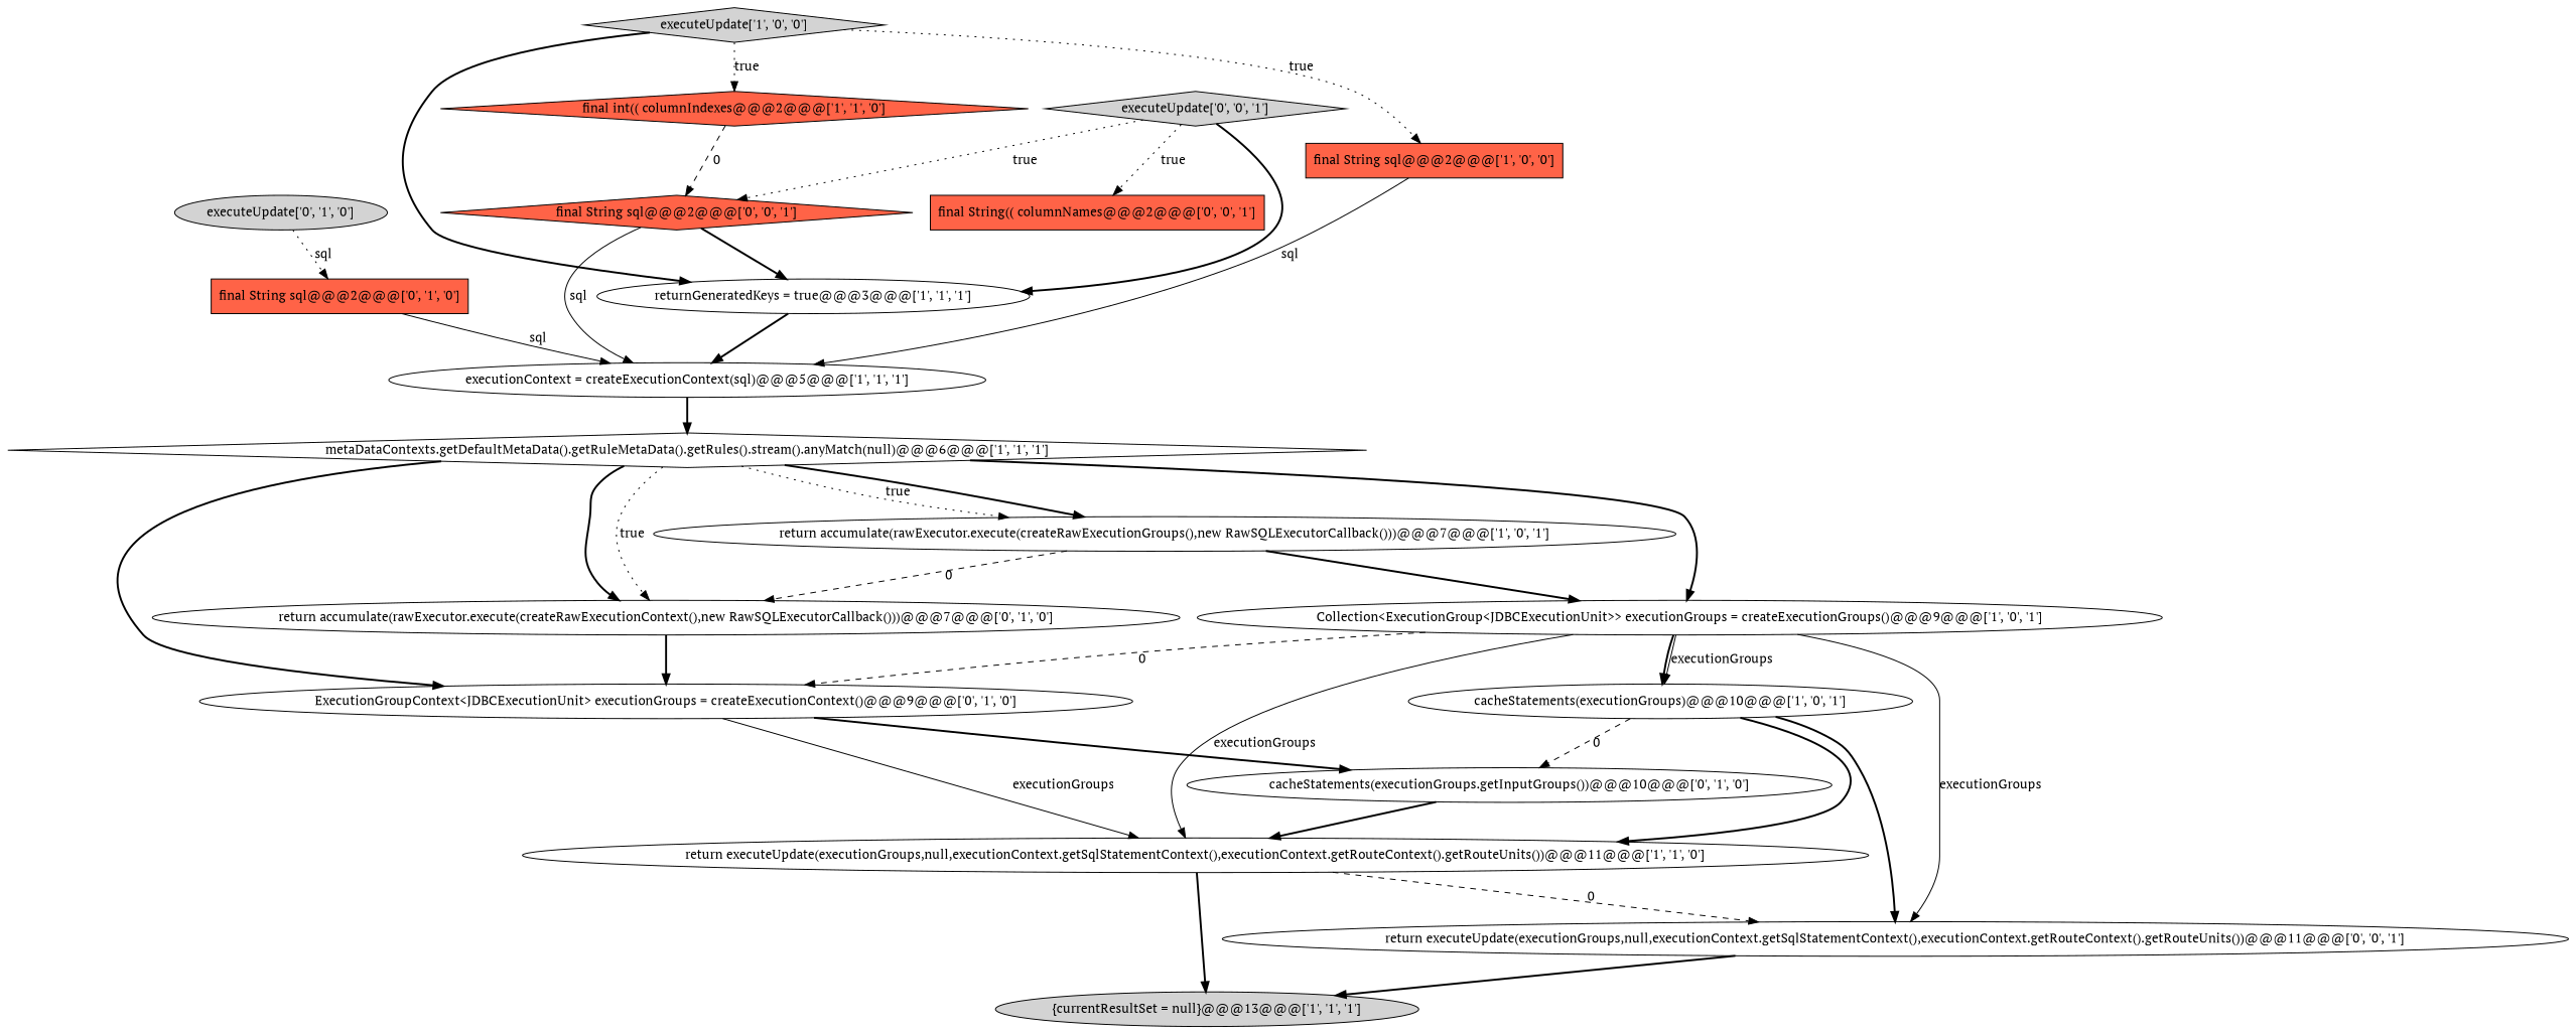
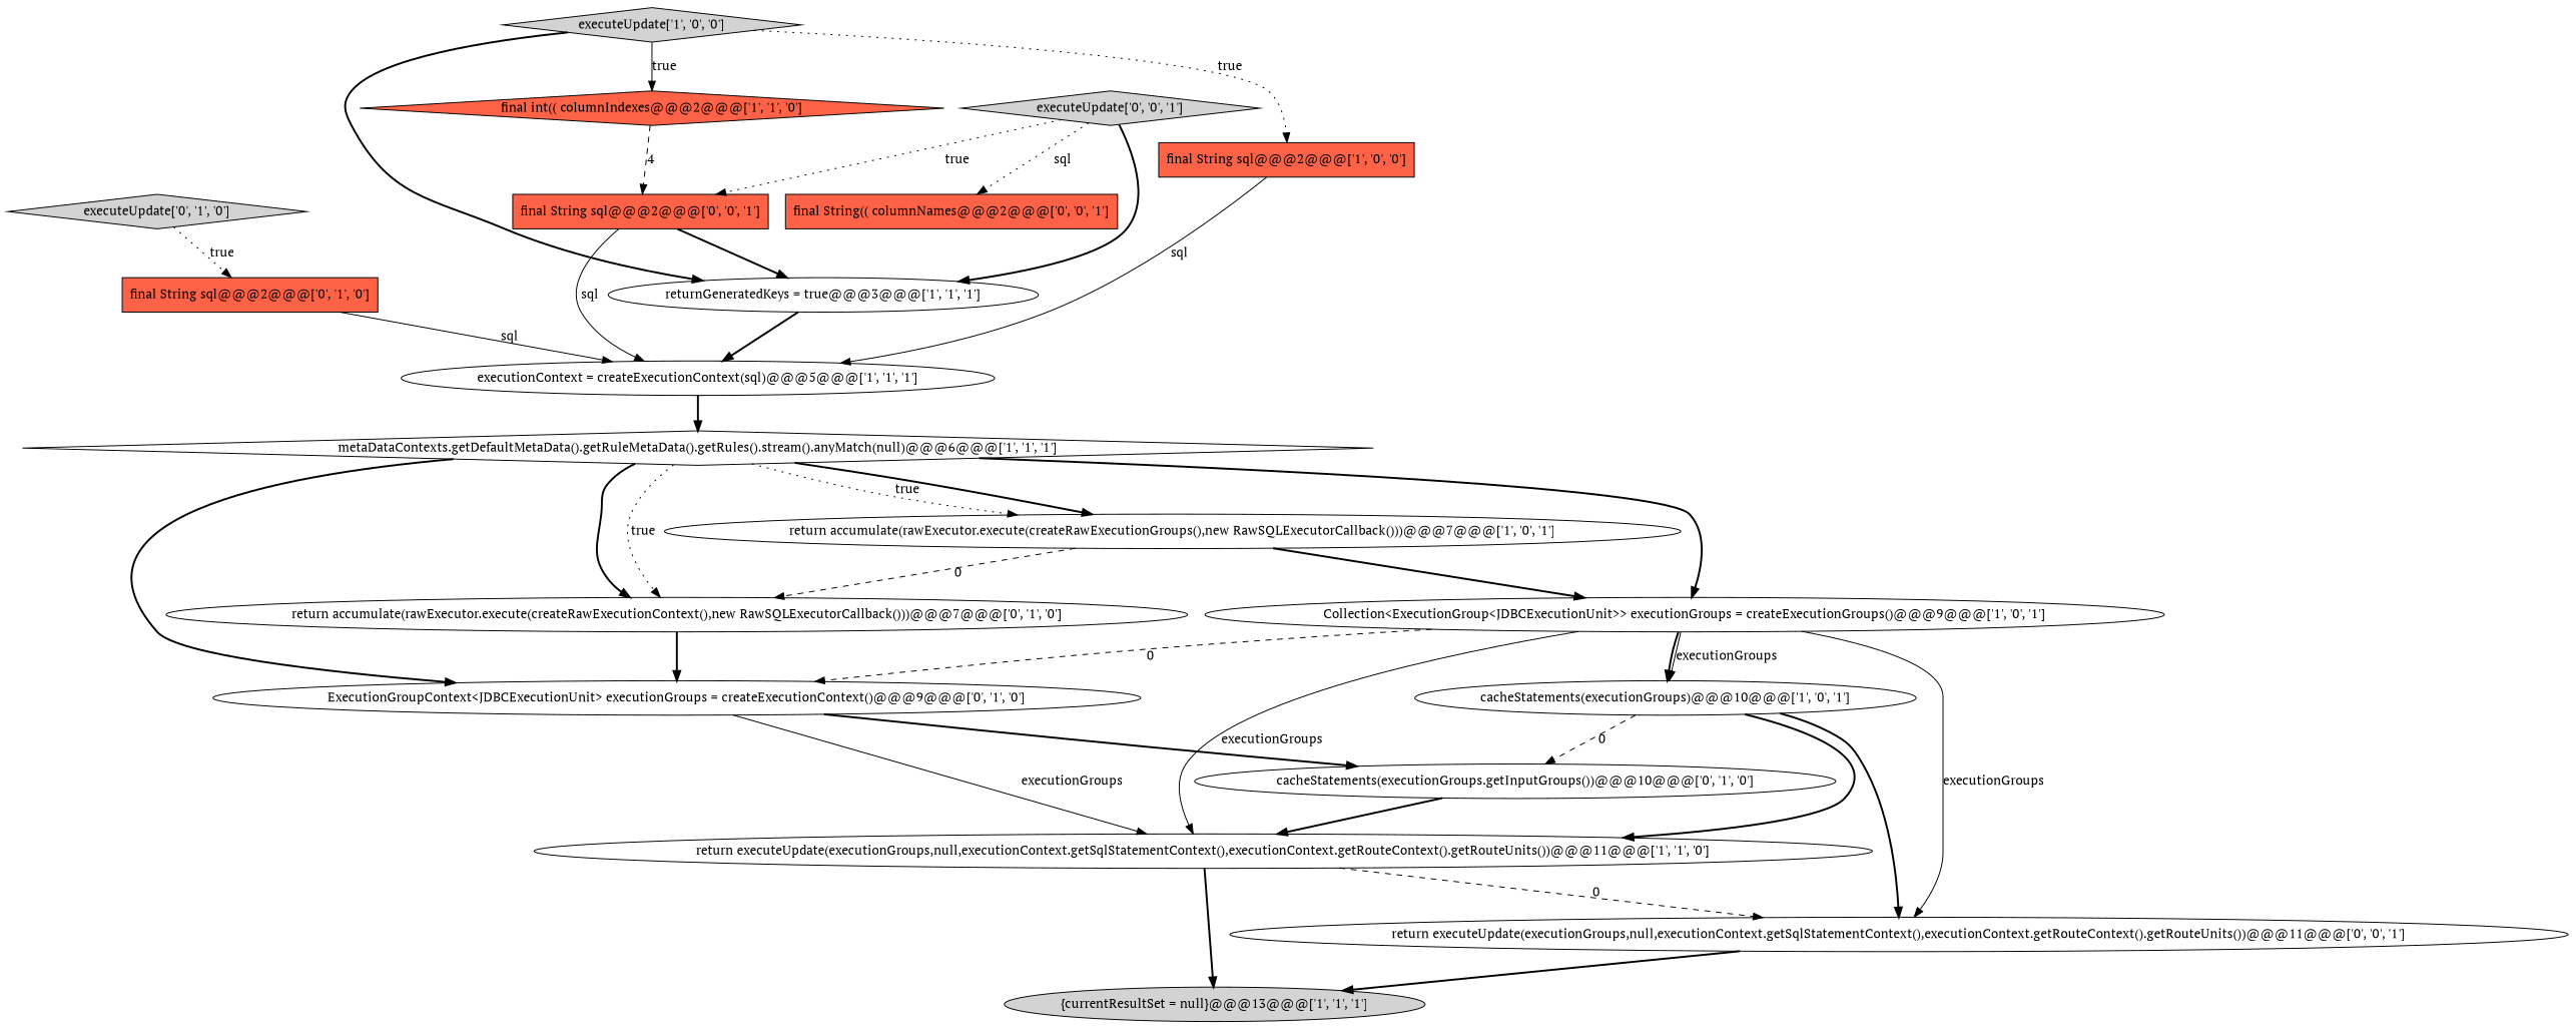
  digraph {
    fontname="PT Serif"
    node [fillcolor=white fontname="PT Serif" shape=ellipse style=filled]
    edge [fontname="PT Serif" style=bold]
    n1 [fillcolor=tomato label="final String sql@@@2@@@['0', '1', '0']" shape=box]
    n2 [label="executionContext = createExecutionContext(sql)@@@5@@@['1', '1', '1']"]
    n3 [label="metaDataContexts.getDefaultMetaData().getRuleMetaData().getRules().stream().anyMatch(null)@@@6@@@['1', '1', '1']" shape=diamond]
-   n4 [fillcolor=lightgray label="executeUpdate['0', '1', '0']"]
+   n4 [fillcolor=lightgray label="executeUpdate['0', '1', '0']" shape=diamond]
    n5 [label="returnGeneratedKeys = true@@@3@@@['1', '1', '1']"]
    n6 [fillcolor=tomato label="final int(( columnIndexes@@@2@@@['1', '1', '0']" shape=diamond]
-   n7 [fillcolor=tomato label="final String sql@@@2@@@['0', '0', '1']" shape=diamond]
+   n7 [fillcolor=tomato label="final String sql@@@2@@@['0', '0', '1']" shape=box]
    n8 [label="cacheStatements(executionGroups.getInputGroups())@@@10@@@['0', '1', '0']"]
    n9 [label="return executeUpdate(executionGroups,null,executionContext.getSqlStatementContext(),executionContext.getRouteContext().getRouteUnits())@@@11@@@['1', '1', '0']"]
    n10 [fillcolor=lightgray label="{currentResultSet = null}@@@13@@@['1', '1', '1']"]
    n11 [label="return executeUpdate(executionGroups,null,executionContext.getSqlStatementContext(),executionContext.getRouteContext().getRouteUnits())@@@11@@@['0', '0', '1']"]
    n12 [label="ExecutionGroupContext<JDBCExecutionUnit> executionGroups = createExecutionContext()@@@9@@@['0', '1', '0']"]
    n13 [label="return accumulate(rawExecutor.execute(createRawExecutionContext(),new RawSQLExecutorCallback()))@@@7@@@['0', '1', '0']"]
    n14 [label="Collection<ExecutionGroup<JDBCExecutionUnit>> executionGroups = createExecutionGroups()@@@9@@@['1', '0', '1']"]
    n15 [label="return accumulate(rawExecutor.execute(createRawExecutionGroups(),new RawSQLExecutorCallback()))@@@7@@@['1', '0', '1']"]
    n16 [fillcolor=tomato label="final String(( columnNames@@@2@@@['0', '0', '1']" shape=box]
    n17 [fillcolor=tomato label="final String sql@@@2@@@['1', '0', '0']" shape=box]
    n18 [fillcolor=lightgray label="executeUpdate['1', '0', '0']" shape=diamond]
    n19 [label="cacheStatements(executionGroups)@@@10@@@['1', '0', '1']"]
    n20 [fillcolor=lightgray label="executeUpdate['0', '0', '1']" shape=diamond]
    n1 -> n2 [label=sql style=solid]
    n2 -> n3
    n3 -> n12
    n3 -> n13
    n3 -> n13 [label=true style=dotted]
    n3 -> n14
    n3 -> n15 [label=true style=dotted]
    n3 -> n15
-   n4 -> n1 [label=sql style=dotted]
+   n4 -> n1 [label=true style=dotted]
    n5 -> n2
-   n6 -> n7 [label=0 style=dashed]
+   n6 -> n7 [label=4 style=dashed]
    n7 -> n2 [label=sql style=solid]
    n7 -> n5
    n8 -> n9
    n9 -> n10
    n9 -> n11 [label=0 style=dashed]
    n11 -> n10
    n12 -> n8
    n12 -> n9 [label=executionGroups style=solid]
    n13 -> n12
    n14 -> n9 [label=executionGroups style=solid]
    n14 -> n11 [label=executionGroups style=solid]
    n14 -> n12 [label=0 style=dashed]
    n14 -> n19 [label=executionGroups style=solid]
    n14 -> n19
    n15 -> n13 [label=0 style=dashed]
    n15 -> n14
    n17 -> n2 [label=sql style=solid]
    n18 -> n5
-   n18 -> n6 [label=true style=dotted]
+   n18 -> n6 [label=true style=solid]
    n18 -> n17 [label=true style=dotted]
    n19 -> n8 [label=0 style=dashed]
    n19 -> n9
    n19 -> n11
    n20 -> n5
    n20 -> n7 [label=true style=dotted]
-   n20 -> n16 [label=true style=dotted]
+   n20 -> n16 [label=sql style=dotted]
  }
